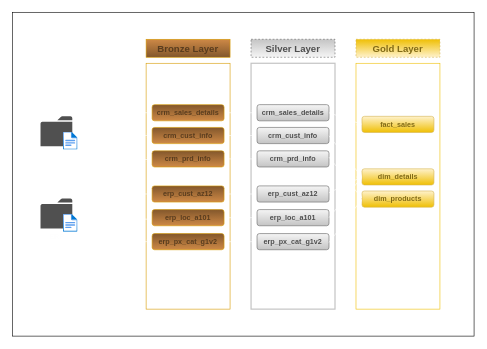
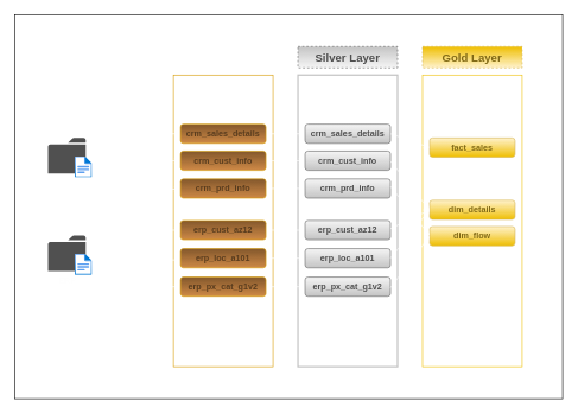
  <mxCell id="0" />
  <mxCell id="1" parent="0" />
  <mxCell id="2" value="" style="rounded=0;whiteSpace=wrap;html=1;strokeColor=default;fillColor=none;" parent="1" vertex="1"><mxGeometry x="20" y="20" width="770" height="540" as="geometry" /></mxCell>
- <mxCell id="3" value="&lt;font&gt;&lt;b&gt;Bronze Layer&lt;/b&gt;&lt;/font&gt;" style="rounded=0;whiteSpace=wrap;html=1;fillColor=#82572C;strokeColor=#d79b00;gradientColor=#CE8946;gradientDirection=north;fontColor=#593C1E;fontSize=16;" parent="1" vertex="1"><mxGeometry x="243.09" y="65" width="140" height="30" as="geometry" /></mxCell>
  <mxCell id="4" value="&lt;div&gt;&lt;br&gt;&lt;/div&gt;&lt;div&gt;&lt;br&gt;&lt;/div&gt;" style="rounded=0;whiteSpace=wrap;html=1;fillColor=none;strokeColor=#d79b00;gradientColor=#CE8946;gradientDirection=north;fontColor=#593C1E;fontSize=16;" parent="1" vertex="1"><mxGeometry x="243.09" y="105" width="140" height="410" as="geometry" /></mxCell>
  <mxCell id="5" value="&lt;b&gt;&lt;font style=&quot;color: rgb(78, 78, 78);&quot;&gt;Silver&amp;nbsp;&lt;/font&gt;&lt;span style=&quot;color: rgb(78, 78, 78); background-color: transparent;&quot;&gt;Layer&lt;/span&gt;&lt;/b&gt;" style="rounded=0;whiteSpace=wrap;html=1;fillColor=#f5f5f5;strokeColor=#666666;gradientColor=#C4C4C4;gradientDirection=north;fontSize=16;dashed=1;" parent="1" vertex="1"><mxGeometry x="418.09" y="65" width="140" height="30" as="geometry" /></mxCell>
  <mxCell id="6" value="&lt;div&gt;&lt;br&gt;&lt;/div&gt;&lt;div&gt;&lt;br&gt;&lt;/div&gt;" style="rounded=0;whiteSpace=wrap;html=1;fillColor=none;strokeColor=#C4C4C4;gradientColor=#b3b3b3;gradientDirection=north;fontSize=16;strokeWidth=2;" parent="1" vertex="1"><mxGeometry x="418.09" y="105" width="140" height="410" as="geometry" /></mxCell>
  <mxCell id="7" value="&lt;font style=&quot;color: rgb(129, 106, 23);&quot;&gt;&lt;b style=&quot;&quot;&gt;Gold Layer&lt;/b&gt;&lt;/font&gt;" style="rounded=0;whiteSpace=wrap;html=1;fillColor=#fff2cc;strokeColor=#d6b656;gradientColor=#EFBF04;gradientDirection=north;fontSize=16;fontColor=light-dark(#816A17,#EDEDED);dashed=1;" parent="1" vertex="1"><mxGeometry x="593.09" y="65" width="140" height="30" as="geometry" /></mxCell>
  <mxCell id="8" value="&lt;div&gt;&lt;br&gt;&lt;/div&gt;&lt;div&gt;&lt;br&gt;&lt;/div&gt;" style="rounded=0;whiteSpace=wrap;html=1;fillColor=none;strokeColor=#EFBF04;gradientColor=#ffd966;gradientDirection=north;fontSize=16;" parent="1" vertex="1"><mxGeometry x="593.09" y="105" width="140" height="410" as="geometry" /></mxCell>
  <mxCell id="9" style="edgeStyle=orthogonalEdgeStyle;rounded=0;orthogonalLoop=1;jettySize=auto;html=1;entryX=0;entryY=0.5;entryDx=0;entryDy=0;fontColor=#FFFCFC;strokeColor=#FFFFFF;" parent="1" source="12" target="20" edge="1"><mxGeometry relative="1" as="geometry"><Array as="points"><mxPoint x="198.09" y="225" /><mxPoint x="198.09" y="188" /></Array></mxGeometry></mxCell>
  <mxCell id="10" style="edgeStyle=orthogonalEdgeStyle;rounded=0;orthogonalLoop=1;jettySize=auto;html=1;entryX=0;entryY=0.25;entryDx=0;entryDy=0;strokeColor=#FFFFFF;" parent="1" edge="1"><mxGeometry relative="1" as="geometry"><mxPoint x="120" y="225.08" as="sourcePoint" /><mxPoint x="253.09" y="225.33" as="targetPoint" /></mxGeometry></mxCell>
  <mxCell id="11" style="edgeStyle=orthogonalEdgeStyle;rounded=0;orthogonalLoop=1;jettySize=auto;html=1;entryX=0;entryY=0.5;entryDx=0;entryDy=0;strokeColor=#FFFFFF;" parent="1" edge="1"><mxGeometry relative="1" as="geometry"><mxPoint x="120" y="219.5" as="sourcePoint" /><mxPoint x="253.09" y="265.5" as="targetPoint" /><Array as="points"><mxPoint x="120.09" y="225" /><mxPoint x="198.09" y="225" /><mxPoint x="198.09" y="266" /></Array></mxGeometry></mxCell>
  <mxCell id="12" value="&lt;b&gt;CRM&lt;/b&gt;" style="sketch=0;pointerEvents=1;shadow=0;dashed=0;html=1;strokeColor=none;fillColor=#505050;labelPosition=center;verticalLabelPosition=bottom;verticalAlign=top;outlineConnect=0;align=center;shape=mxgraph.office.concepts.folder;fontColor=#FFFFFF;" parent="1" vertex="1"><mxGeometry x="67" y="193.5" width="53" height="50" as="geometry" /></mxCell>
  <mxCell id="13" value="" style="image;aspect=fixed;html=1;points=[];align=center;fontSize=12;image=img/lib/azure2/general/File.svg;" parent="1" vertex="1"><mxGeometry x="104.83" y="219.5" width="24.35" height="30" as="geometry" /></mxCell>
  <mxCell id="14" style="edgeStyle=orthogonalEdgeStyle;rounded=0;orthogonalLoop=1;jettySize=auto;html=1;entryX=0;entryY=0.5;entryDx=0;entryDy=0;strokeColor=#FFFFFF;" parent="1" source="17" target="26" edge="1"><mxGeometry relative="1" as="geometry"><Array as="points"><mxPoint x="198.09" y="365" /><mxPoint x="198.09" y="323" /></Array></mxGeometry></mxCell>
  <mxCell id="15" style="edgeStyle=orthogonalEdgeStyle;rounded=0;orthogonalLoop=1;jettySize=auto;html=1;entryX=0;entryY=0.5;entryDx=0;entryDy=0;strokeColor=#FFFFFF;" parent="1" source="17" target="28" edge="1"><mxGeometry relative="1" as="geometry"><Array as="points"><mxPoint x="253.09" y="365" /></Array></mxGeometry></mxCell>
  <mxCell id="16" style="edgeStyle=orthogonalEdgeStyle;rounded=0;orthogonalLoop=1;jettySize=auto;html=1;entryX=0;entryY=0.5;entryDx=0;entryDy=0;strokeColor=#FFFFFF;" parent="1" source="17" target="30" edge="1"><mxGeometry relative="1" as="geometry"><Array as="points"><mxPoint x="198.09" y="365" /><mxPoint x="198.09" y="403" /></Array></mxGeometry></mxCell>
  <mxCell id="17" value="&lt;b&gt;ERP&lt;/b&gt;" style="sketch=0;pointerEvents=1;shadow=0;dashed=0;html=1;strokeColor=none;fillColor=#505050;labelPosition=center;verticalLabelPosition=bottom;verticalAlign=top;outlineConnect=0;align=center;shape=mxgraph.office.concepts.folder;fontColor=#FEFEFE;" parent="1" vertex="1"><mxGeometry x="67" y="330.5" width="53" height="50" as="geometry" /></mxCell>
  <mxCell id="18" value="" style="image;aspect=fixed;html=1;points=[];align=center;fontSize=12;image=img/lib/azure2/general/File.svg;" parent="1" vertex="1"><mxGeometry x="104.83" y="356.5" width="24.35" height="30" as="geometry" /></mxCell>
  <mxCell id="19" style="edgeStyle=orthogonalEdgeStyle;rounded=0;orthogonalLoop=1;jettySize=auto;html=1;strokeColor=#FFFFFF;" parent="1" source="20" target="31" edge="1"><mxGeometry relative="1" as="geometry" /></mxCell>
  <mxCell id="20" value="crm_sales_details" style="rounded=1;whiteSpace=wrap;html=1;fillColor=#82572C;gradientColor=#CE8946;strokeColor=#d79b00;fontColor=#593C1E;fontStyle=1" parent="1" vertex="1"><mxGeometry x="253.09" y="174" width="120" height="27" as="geometry" /></mxCell>
  <mxCell id="21" style="edgeStyle=orthogonalEdgeStyle;rounded=0;orthogonalLoop=1;jettySize=auto;html=1;entryX=0;entryY=0.5;entryDx=0;entryDy=0;strokeColor=#FFFFFF;" parent="1" source="22" target="32" edge="1"><mxGeometry relative="1" as="geometry" /></mxCell>
  <mxCell id="22" value="crm_cust_info" style="rounded=1;whiteSpace=wrap;html=1;fillColor=#82572C;gradientColor=#CE8946;strokeColor=#d79b00;fontColor=#593C1E;fontStyle=1" parent="1" vertex="1"><mxGeometry x="253.09" y="212" width="120" height="27" as="geometry" /></mxCell>
  <mxCell id="23" style="edgeStyle=orthogonalEdgeStyle;rounded=0;orthogonalLoop=1;jettySize=auto;html=1;strokeColor=#FFFFFF;" parent="1" source="24" target="33" edge="1"><mxGeometry relative="1" as="geometry" /></mxCell>
  <mxCell id="24" value="crm_prd_info" style="rounded=1;whiteSpace=wrap;html=1;fillColor=#82572C;gradientColor=#CE8946;strokeColor=#d79b00;fontColor=#593C1E;fontStyle=1" parent="1" vertex="1"><mxGeometry x="253.09" y="251" width="120" height="27" as="geometry" /></mxCell>
  <mxCell id="25" style="edgeStyle=orthogonalEdgeStyle;rounded=0;orthogonalLoop=1;jettySize=auto;html=1;strokeColor=#FFFFFF;" parent="1" source="26" target="34" edge="1"><mxGeometry relative="1" as="geometry" /></mxCell>
  <mxCell id="26" value="erp_cust_az12" style="rounded=1;whiteSpace=wrap;html=1;fillColor=#82572C;gradientColor=#CE8946;strokeColor=#d79b00;fontColor=#593C1E;fontStyle=1" parent="1" vertex="1"><mxGeometry x="253.09" y="309.5" width="120" height="27" as="geometry" /></mxCell>
  <mxCell id="27" style="edgeStyle=orthogonalEdgeStyle;rounded=0;orthogonalLoop=1;jettySize=auto;html=1;strokeColor=#FFFFFF;" parent="1" source="28" target="35" edge="1"><mxGeometry relative="1" as="geometry" /></mxCell>
  <mxCell id="28" value="erp_loc_a101" style="rounded=1;whiteSpace=wrap;html=1;fillColor=#82572C;gradientColor=#CE8946;strokeColor=#d79b00;fontColor=#593C1E;fontStyle=1" parent="1" vertex="1"><mxGeometry x="253.09" y="349" width="120" height="27" as="geometry" /></mxCell>
  <mxCell id="29" style="edgeStyle=orthogonalEdgeStyle;rounded=0;orthogonalLoop=1;jettySize=auto;html=1;strokeColor=#FFFFFF;" parent="1" source="30" target="36" edge="1"><mxGeometry relative="1" as="geometry" /></mxCell>
  <mxCell id="30" value="erp_px_cat_g1v2" style="rounded=1;whiteSpace=wrap;html=1;fillColor=#82572C;gradientColor=#CE8946;strokeColor=#d79b00;fontColor=#593C1E;fontStyle=1" parent="1" vertex="1"><mxGeometry x="253.09" y="389" width="120" height="27" as="geometry" /></mxCell>
  <mxCell id="31" value="&lt;font style=&quot;color: rgb(78, 78, 78);&quot;&gt;crm_sales_details&lt;/font&gt;" style="rounded=1;whiteSpace=wrap;html=1;fillColor=#F5F5F5;gradientColor=#C4C4C4;strokeColor=#666666;fontColor=#593C1E;fontStyle=1" parent="1" vertex="1"><mxGeometry x="428.09" y="174" width="120" height="27" as="geometry" /></mxCell>
  <mxCell id="32" value="&lt;font style=&quot;color: rgb(78, 78, 78);&quot;&gt;crm_cust_info&lt;/font&gt;" style="rounded=1;whiteSpace=wrap;html=1;fillColor=#F5F5F5;gradientColor=#C4C4C4;strokeColor=#666666;fontColor=#593C1E;fontStyle=1" parent="1" vertex="1"><mxGeometry x="428.09" y="212" width="120" height="27" as="geometry" /></mxCell>
  <mxCell id="33" value="&lt;font style=&quot;color: rgb(78, 78, 78);&quot;&gt;crm_prd_info&lt;/font&gt;" style="rounded=1;whiteSpace=wrap;html=1;fillColor=#F5F5F5;gradientColor=#C4C4C4;strokeColor=#666666;fontColor=#593C1E;fontStyle=1" parent="1" vertex="1"><mxGeometry x="428.09" y="251" width="120" height="27" as="geometry" /></mxCell>
  <mxCell id="34" value="&lt;font style=&quot;color: rgb(78, 78, 78);&quot;&gt;erp_cust_az12&lt;/font&gt;" style="rounded=1;whiteSpace=wrap;html=1;fillColor=#F5F5F5;gradientColor=#C4C4C4;strokeColor=#666666;fontColor=#593C1E;fontStyle=1" parent="1" vertex="1"><mxGeometry x="428.09" y="309.5" width="120" height="27" as="geometry" /></mxCell>
  <mxCell id="35" value="&lt;font style=&quot;color: rgb(78, 78, 78);&quot;&gt;erp_loc_a101&lt;/font&gt;" style="rounded=1;whiteSpace=wrap;html=1;fillColor=#F5F5F5;gradientColor=#C4C4C4;strokeColor=#666666;fontColor=#593C1E;fontStyle=1" parent="1" vertex="1"><mxGeometry x="428.09" y="349" width="120" height="27" as="geometry" /></mxCell>
  <mxCell id="36" value="&lt;font style=&quot;color: rgb(78, 78, 78);&quot;&gt;erp_px_cat_g1v2&lt;/font&gt;" style="rounded=1;whiteSpace=wrap;html=1;fillColor=#F5F5F5;gradientColor=#C4C4C4;strokeColor=#666666;fontColor=#593C1E;fontStyle=1" parent="1" vertex="1"><mxGeometry x="428.09" y="389" width="120" height="27" as="geometry" /></mxCell>
  <mxCell id="37" value="&lt;font style=&quot;&quot;&gt;fact_sales&lt;/font&gt;" style="rounded=1;whiteSpace=wrap;html=1;fillColor=#FFF2CC;gradientColor=#EFBF04;strokeColor=#D6B656;fontColor=#816A17;fontStyle=1" vertex="1" parent="1"><mxGeometry x="603.09" y="193.5" width="120" height="27" as="geometry" /></mxCell>
  <mxCell id="38" value="&lt;font style=&quot;&quot;&gt;dim_details&lt;/font&gt;" style="rounded=1;whiteSpace=wrap;html=1;fillColor=#FFF2CC;gradientColor=#EFBF04;strokeColor=#D6B656;fontColor=#816A17;fontStyle=1" vertex="1" parent="1"><mxGeometry x="603.09" y="281" width="120" height="27" as="geometry" /></mxCell>
- <mxCell id="39" value="&lt;font style=&quot;&quot;&gt;dim_products&lt;/font&gt;" style="rounded=1;whiteSpace=wrap;html=1;fillColor=#FFF2CC;gradientColor=#EFBF04;strokeColor=#D6B656;fontColor=#816A17;fontStyle=1" vertex="1" parent="1"><mxGeometry x="603.09" y="318" width="120" height="27" as="geometry" /></mxCell>
+ <mxCell id="39" value="&lt;font style=&quot;&quot;&gt;dim_flow&lt;/font&gt;" style="rounded=1;whiteSpace=wrap;html=1;fillColor=#FFF2CC;gradientColor=#EFBF04;strokeColor=#D6B656;fontColor=#816A17;fontStyle=1" vertex="1" parent="1"><mxGeometry x="603.09" y="318" width="120" height="27" as="geometry" /></mxCell>
  <mxCell id="40" value="" style="endArrow=classic;html=1;rounded=0;fontColor=#FFFFFF;labelBackgroundColor=default;strokeColor=#FFFFFF;entryX=0;entryY=0.5;entryDx=0;entryDy=0;exitX=1;exitY=0.5;exitDx=0;exitDy=0;jumpStyle=gap;" edge="1" parent="1" source="31" target="37"><mxGeometry width="50" height="50" relative="1" as="geometry"><mxPoint x="558.09" y="195" as="sourcePoint" /><mxPoint x="608.09" y="145" as="targetPoint" /></mxGeometry></mxCell>
  <mxCell id="41" value="" style="endArrow=classic;html=1;rounded=0;fontColor=#FFFFFF;labelBackgroundColor=default;strokeColor=#FFFFFF;entryX=0;entryY=0.5;entryDx=0;entryDy=0;exitX=1;exitY=0.5;exitDx=0;exitDy=0;jumpStyle=gap;" edge="1" parent="1"><mxGeometry width="50" height="50" relative="1" as="geometry"><mxPoint x="548.09" y="226" as="sourcePoint" /><mxPoint x="603.09" y="295" as="targetPoint" /></mxGeometry></mxCell>
  <mxCell id="42" value="" style="endArrow=classic;html=1;rounded=0;fontColor=#FFFFFF;labelBackgroundColor=default;strokeColor=#FFFFFF;entryX=0;entryY=0.5;entryDx=0;entryDy=0;exitX=1;exitY=0.5;exitDx=0;exitDy=0;jumpStyle=gap;" edge="1" parent="1"><mxGeometry width="50" height="50" relative="1" as="geometry"><mxPoint x="548.09" y="261.5" as="sourcePoint" /><mxPoint x="603.09" y="330.5" as="targetPoint" /></mxGeometry></mxCell>
  <mxCell id="43" value="" style="endArrow=classic;html=1;rounded=0;fontColor=#FFFFFF;labelBackgroundColor=default;strokeColor=#FFFFFF;entryX=0;entryY=0.5;entryDx=0;entryDy=0;exitX=1;exitY=0.5;exitDx=0;exitDy=0;jumpStyle=gap;" edge="1" parent="1" target="38"><mxGeometry width="50" height="50" relative="1" as="geometry"><mxPoint x="548.09" y="321" as="sourcePoint" /><mxPoint x="603.09" y="390" as="targetPoint" /></mxGeometry></mxCell>
  <mxCell id="44" value="" style="endArrow=classic;html=1;rounded=0;fontColor=#FFFFFF;labelBackgroundColor=default;strokeColor=#FFFFFF;entryX=0;entryY=0.5;entryDx=0;entryDy=0;exitX=1;exitY=0.5;exitDx=0;exitDy=0;jumpStyle=gap;" edge="1" parent="1" target="38"><mxGeometry width="50" height="50" relative="1" as="geometry"><mxPoint x="548.09" y="362.5" as="sourcePoint" /><mxPoint x="603.09" y="336.5" as="targetPoint" /></mxGeometry></mxCell>
  <mxCell id="45" value="" style="endArrow=classic;html=1;rounded=0;fontColor=#FFFFFF;labelBackgroundColor=default;strokeColor=#FFFFFF;entryX=0;entryY=0.5;entryDx=0;entryDy=0;exitX=1;exitY=0.5;exitDx=0;exitDy=0;jumpStyle=gap;" edge="1" parent="1" target="39"><mxGeometry width="50" height="50" relative="1" as="geometry"><mxPoint x="548.09" y="404" as="sourcePoint" /><mxPoint x="603.09" y="336.5" as="targetPoint" /></mxGeometry></mxCell>
  <mxCell id="46" value="&lt;font style=&quot;font-size: 21px;&quot;&gt;&lt;b&gt;Data flow&lt;/b&gt;&lt;br&gt;Silver&lt;/font&gt;" style="text;html=1;align=left;verticalAlign=middle;whiteSpace=wrap;rounded=0;fontColor=#FFFFFF;" vertex="1" parent="1"><mxGeometry x="67" y="65" width="110" height="50" as="geometry" /></mxCell>
